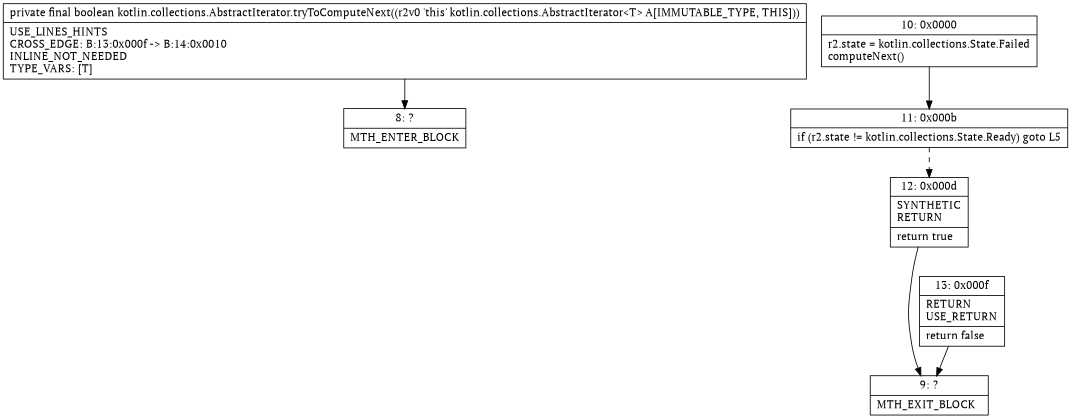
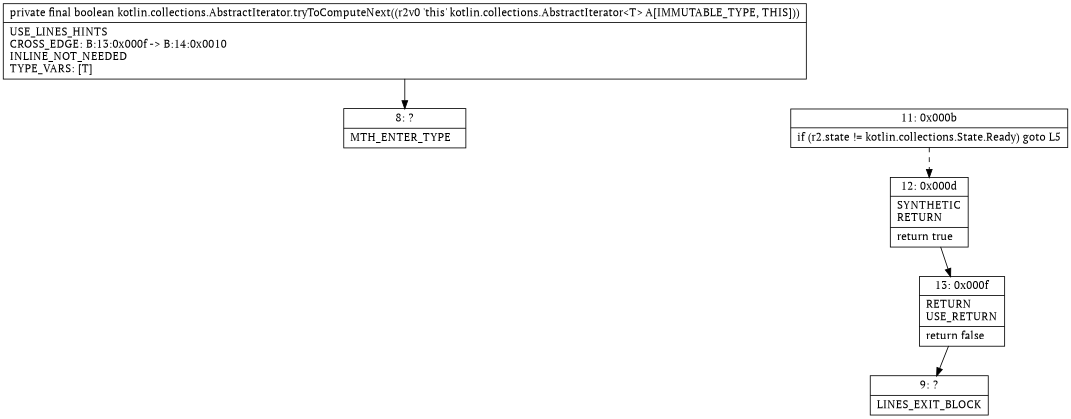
  digraph {
    fontname="PT Serif"
    node [fontname="PT Serif" shape=record]
    edge [fontname="PT Serif"]
-   n1 [label="{8\:\ ?|MTH_ENTER_BLOCK\l}"]
-   n2 [label="{10\:\ 0x0000|r2.state = kotlin.collections.State.Failed\lcomputeNext()\l}"]
+   n1 [label="{8\:\ ?|MTH_ENTER_TYPE\l}"]
    n3 [label="{11\:\ 0x000b|if (r2.state != kotlin.collections.State.Ready) goto L5\l}"]
    n4 [label="{12\:\ 0x000d|SYNTHETIC\lRETURN\l|return true\l}"]
-   n5 [label="{9\:\ ?|MTH_EXIT_BLOCK\l}"]
+   n5 [label="{9\:\ ?|LINES_EXIT_BLOCK\l}"]
    n6 [label="{13\:\ 0x000f|RETURN\lUSE_RETURN\l|return false\l}"]
    n7 [label="{private final boolean kotlin.collections.AbstractIterator.tryToComputeNext((r2v0 'this' kotlin.collections.AbstractIterator\<T\> A[IMMUTABLE_TYPE, THIS]))  | USE_LINES_HINTS\lCROSS_EDGE: B:13:0x000f \-\> B:14:0x0010\lINLINE_NOT_NEEDED\lTYPE_VARS: [T]\l}"]
-   n2 -> n3
    n3 -> n4 [style=dashed]
-   n4 -> n5
+   n4 -> n6
    n6 -> n5
    n7 -> n1
  }
